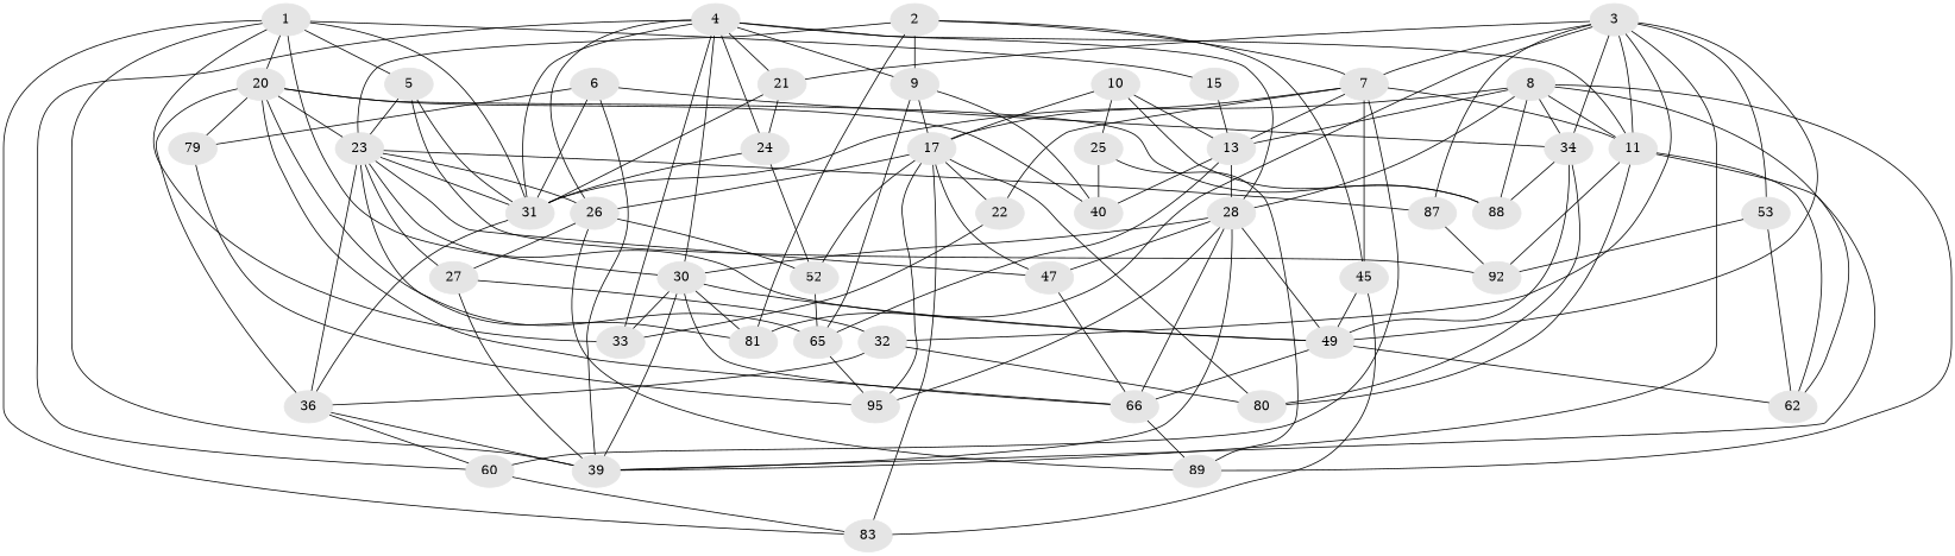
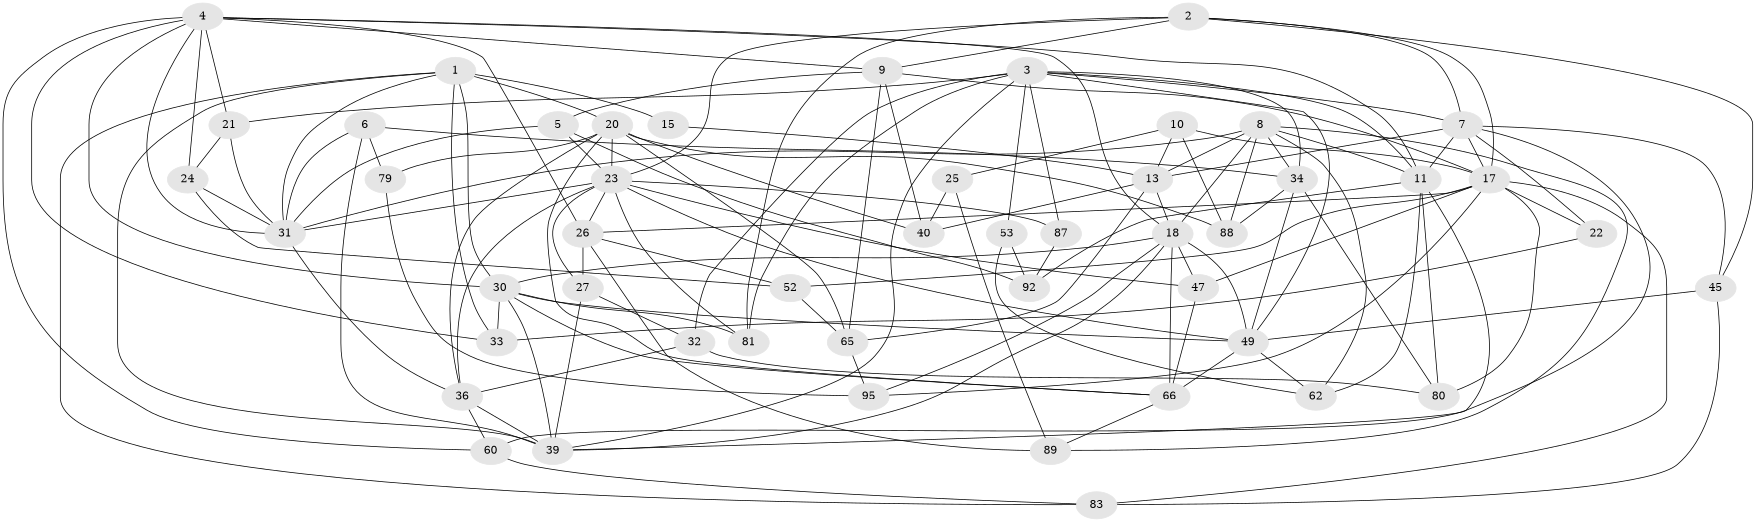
  graph {
    node [color=gray90 style=filled]
    1 [super="+33"]
    5
    15
    20 [super="+64"]
    30 [super="+57+56"]
    31 [super="+44+38"]
    n7 [label=33]
    39 [super="+101+50"]
    83
    23 [super="+43"]
    92 [super="+97"]
    n12 [label=13 super="+82+76"]
    79
    88
    40 [super="+94"]
    65 [super="+74"]
    66 [super="+68"]
    36 [super="+48"]
    81
    49 [super="+91+90"]
    2 [super="+77"]
    7 [super="+42+85"]
    9 [super="+71"]
    17 [super="+61+84"]
    45
    11 [super="+93+70+12"]
    60
    22
    26 [super="+41"]
    80
    47
    52
    95
    87
    27
    3 [super="+29+59+58"]
    21
    32
    34 [super="+67"]
    53
    62
    24
    4 [super="+13+73+75"]
-   18 [super="+69+28" label=28]
+   18 [super="+69+28"]
    89
    6 [super="+19"]
    8 [super="+35+14"]
    10
    25 [super="+46"]
-   1 -- 5
+   9 -- 5
    1 -- 15
    1 -- 20
    1 -- 30
    1 -- 31
    1 -- n7
    1 -- 39
    1 -- 83
    5 -- 31
    5 -- 23
    5 -- 92
    15 -- n12
    20 -- 23
    20 -- 79
    20 -- 88
    20 -- 40
    20 -- 65
    20 -- 66
    20 -- 36
    30 -- n7
    30 -- 39
    30 -- 66
    30 -- 81
    30 -- 49
    31 -- 36
    23 -- 31 [weight=2]
    23 -- 36
    23 -- 81
    23 -- 49
    23 -- 26
    23 -- 47
    23 -- 87
    23 -- 27
    n12 -- 40
    n12 -- 65 [weight=2]
    n12 -- 18
    79 -- 95
    65 -- 95
    66 -- 89
    36 -- 39
    36 -- 60
    49 -- 66
    49 -- 62
    2 -- 23
    2 -- 81
    2 -- 7
    2 -- 9
+   2 -- 17
    2 -- 45
    7 -- n12
    7 -- 17
    7 -- 45
    7 -- 11
    7 -- 60
    7 -- 22
    9 -- 40
    9 -- 65
    9 -- 17
    17 -- 83
    17 -- 22 [weight=2]
    17 -- 26
    17 -- 80
    17 -- 47
    17 -- 52
    17 -- 95
    45 -- 83
    45 -- 49
    11 -- 39
    11 -- 92
    11 -- 80
    11 -- 62
    60 -- 83
    22 -- n7
    26 -- 52
    26 -- 27
    26 -- 89
    47 -- 66
    52 -- 65
    87 -- 92
    27 -- 39
    27 -- 32
    3 -- 39
    3 -- 81
    3 -- 49
    3 -- 7
    3 -- 11
    3 -- 87
    3 -- 21
    3 -- 32
    3 -- 34
    3 -- 53
    21 -- 31
    21 -- 24
    32 -- 36
    32 -- 80
    34 -- 88
    34 -- 49
    34 -- 80
    53 -- 92 [weight=2]
    53 -- 62
    24 -- 31
    24 -- 52
    4 -- 30
    4 -- 31
    4 -- n7
    4 -- 9
    4 -- 11
    4 -- 60
    4 -- 26
    4 -- 21
    4 -- 24
    4 -- 18
    18 -- 30
    18 -- 39
    18 -- 66
    18 -- 49
    18 -- 47
    18 -- 95
    6 -- 31
    6 -- 39
    6 -- 79
    6 -- 34
    8 -- 31
    8 -- n12
    8 -- 88
    8 -- 11 [weight=3]
    8 -- 34
    8 -- 62
    8 -- 18
    8 -- 89
    10 -- n12
    10 -- 88
    10 -- 17
    10 -- 25
    25 -- 40 [weight=3]
    25 -- 89
  }
